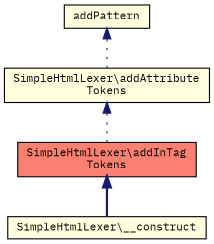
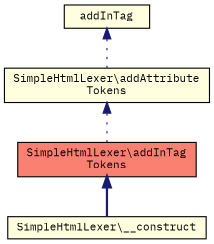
  digraph {
    rankdir=TB
    fontname="IBM Plex Mono"
    node [color=black fillcolor=lightyellow fontname="IBM Plex Mono" fontsize=10 shape=record style=filled]
    edge [color=midnightblue dir=back fontname="IBM Plex Mono" fontsize=10 labelfontname=Helvetica labelfontsize=10 style=dotted]
-   n1 [fontcolor=black height=0.2 label=addPattern width=0.4]
+   n1 [fontcolor=black height=0.2 label=addInTag width=0.4]
    n2 [height=0.2 label="SimpleHtmlLexer\\addAttribute\lTokens" width=0.4]
    n3 [fillcolor=salmon height=0.2 label="SimpleHtmlLexer\\addInTag\lTokens" width=0.4]
    n4 [height=0.2 label="SimpleHtmlLexer\\__construct" width=0.4]
    n1 -> n2
    n2 -> n3
    n3 -> n4 [style=bold]
  }
